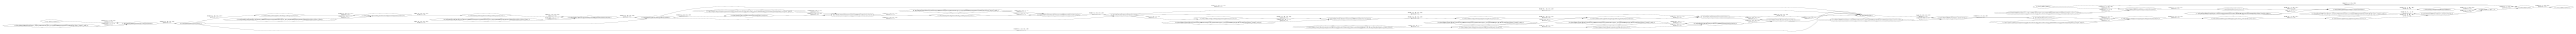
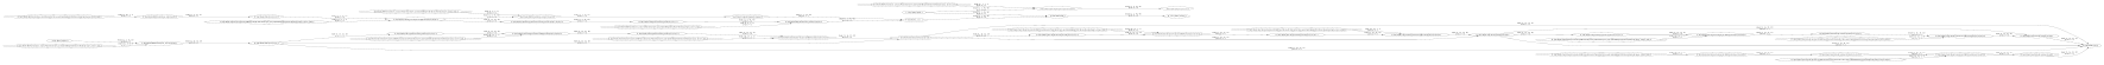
  strict digraph {
    fontname="JetBrains Mono"
    rankdir=LR
    node [fontname="JetBrains Mono" type=conv2d]
    edge [fontname="JetBrains Mono" style=solid]
    n1 [label="0 /nncf_model_binary_0" type=nncf_model_input]
    "9 SmallModel/NNCFConv2d[conv_input]/conv2d_0"
    "10 SmallModel/ReLU[relu]/relu_1" [type=relu]
    n4 [label="1 /nncf_model_model_1" type=nncf_model_input]
    "3 SmallModel/NNCFConv2d[conv_cubic1]/conv2d_0"
    "50 SmallModel/add_0" [type=add]
    "4 SmallModel/ReLU[relu]/relu_0" [type=relu]
    "51 /nncf_model_output_0" [type=nncf_model_output]
    "2 SmallModel/NNCFConv2d[conv_cubic1]/ModuleDict[pre_ops]/UpdateWeight[0]/BinaryMask[op]/apply_binary_mask_0" [type=apply_binary_mask]
    "6 SmallModel/NNCFConv2d[conv_cubic2]/conv2d_0"
    "7 SmallModel/Sigmoid[sigmoid]/sigmoid_0" [type=sigmoid]
    "5 SmallModel/NNCFConv2d[conv_cubic2]/ModuleDict[pre_ops]/UpdateWeight[0]/BinaryMask[op]/apply_binary_mask_0" [type=apply_binary_mask]
    "49 SmallModel/__mul___0" [type=__mul__]
    "8 SmallModel/NNCFConv2d[conv_input]/ModuleDict[pre_ops]/UpdateWeight[0]/BinaryMask[op]/apply_binary_mask_0" [type=apply_binary_mask]
    "11 SmallModel/SmallBlock[residual1]/ReLU[relu]/relu_0" [type=relu]
    "17 SmallModel/SmallBlock[residual1]/add_0" [type=add]
    "39 SmallModel/cat_0" [type=cat]
    "13 SmallModel/SmallBlock[residual1]/NNCFConv2d[conv1]/conv2d_0"
    "18 SmallModel/SmallBlock[residual2]/ReLU[relu]/relu_0" [type=relu]
    "24 SmallModel/SmallBlock[residual2]/add_0" [type=add]
    "41 SmallModel/NNCFConv2d[conv_mid]/conv2d_0"
    "14 SmallModel/SmallBlock[residual1]/ReLU[relu]/relu_1" [type=relu]
    "12 SmallModel/SmallBlock[residual1]/NNCFConv2d[conv1]/ModuleDict[pre_ops]/UpdateWeight[0]/BinaryMask[op]/apply_binary_mask_0" [type=apply_binary_mask]
    "16 SmallModel/SmallBlock[residual1]/NNCFConv2d[conv2]/conv2d_0"
    "15 SmallModel/SmallBlock[residual1]/NNCFConv2d[conv2]/ModuleDict[pre_ops]/UpdateWeight[0]/BinaryMask[op]/apply_binary_mask_0" [type=apply_binary_mask]
    "20 SmallModel/SmallBlock[residual2]/NNCFConv2d[conv1]/conv2d_0"
    "25 SmallModel/SmallBlock[residual3]/ReLU[relu]/relu_0" [type=relu]
    "31 SmallModel/SmallBlock[residual3]/add_0" [type=add]
    "21 SmallModel/SmallBlock[residual2]/ReLU[relu]/relu_1" [type=relu]
    "19 SmallModel/SmallBlock[residual2]/NNCFConv2d[conv1]/ModuleDict[pre_ops]/UpdateWeight[0]/BinaryMask[op]/apply_binary_mask_0" [type=apply_binary_mask]
    "23 SmallModel/SmallBlock[residual2]/NNCFConv2d[conv2]/conv2d_0"
    "22 SmallModel/SmallBlock[residual2]/NNCFConv2d[conv2]/ModuleDict[pre_ops]/UpdateWeight[0]/BinaryMask[op]/apply_binary_mask_0" [type=apply_binary_mask]
    "27 SmallModel/SmallBlock[residual3]/NNCFConv2d[conv1]/conv2d_0"
    "38 SmallModel/SmallBlock[residual4]/add_0" [type=add]
    "28 SmallModel/SmallBlock[residual3]/ReLU[relu]/relu_1" [type=relu]
    "26 SmallModel/SmallBlock[residual3]/NNCFConv2d[conv1]/ModuleDict[pre_ops]/UpdateWeight[0]/BinaryMask[op]/apply_binary_mask_0" [type=apply_binary_mask]
    "30 SmallModel/SmallBlock[residual3]/NNCFConv2d[conv2]/conv2d_0"
    "29 SmallModel/SmallBlock[residual3]/NNCFConv2d[conv2]/ModuleDict[pre_ops]/UpdateWeight[0]/BinaryMask[op]/apply_binary_mask_0" [type=apply_binary_mask]
    "35 SmallModel/SmallBlock[residual4]/ReLU[relu]/relu_1" [type=relu]
    "34 SmallModel/SmallBlock[residual4]/NNCFConv2d[conv1]/conv2d_0"
    "33 SmallModel/SmallBlock[residual4]/NNCFConv2d[conv1]/ModuleDict[pre_ops]/UpdateWeight[0]/BinaryMask[op]/apply_binary_mask_0" [type=apply_binary_mask]
    "37 SmallModel/SmallBlock[residual4]/NNCFConv2d[conv2]/conv2d_0"
    "36 SmallModel/SmallBlock[residual4]/NNCFConv2d[conv2]/ModuleDict[pre_ops]/UpdateWeight[0]/BinaryMask[op]/apply_binary_mask_0" [type=apply_binary_mask]
    "42 SmallModel/ReLU[relu]/relu_2" [type=relu]
    "40 SmallModel/NNCFConv2d[conv_mid]/ModuleDict[pre_ops]/UpdateWeight[0]/BinaryMask[op]/apply_binary_mask_0" [type=apply_binary_mask]
    "44 SmallModel/Sequential[upscale]/NNCFConv2d[0]/conv2d_0"
    "45 SmallModel/Sequential[upscale]/PixelShuffle[1]/pixel_shuffle_0" [type=pixel_shuffle]
    "43 SmallModel/Sequential[upscale]/NNCFConv2d[0]/ModuleDict[pre_ops]/UpdateWeight[0]/BinaryMask[op]/apply_binary_mask_0" [type=apply_binary_mask]
    "46 SmallModel/Sequential[upscale]/ReLU[2]/relu__0" [type=relu_]
    "48 SmallModel/NNCFConv2d[conv_output]/conv2d_0"
    "47 SmallModel/NNCFConv2d[conv_output]/ModuleDict[pre_ops]/UpdateWeight[0]/BinaryMask[op]/apply_binary_mask_0" [type=apply_binary_mask]
    n1 -> "9 SmallModel/NNCFConv2d[conv_input]/conv2d_0" [label="shape:(1, 3, 32, 32)\nports:0 -> 0"]
    "9 SmallModel/NNCFConv2d[conv_input]/conv2d_0" -> "10 SmallModel/ReLU[relu]/relu_1" [label="shape:(1, 16, 32, 32)\nports:0 -> 0"]
    "10 SmallModel/ReLU[relu]/relu_1" -> "11 SmallModel/SmallBlock[residual1]/ReLU[relu]/relu_0" [label="shape:(1, 16, 32, 32)\nports:0 -> 0"]
    "10 SmallModel/ReLU[relu]/relu_1" -> "17 SmallModel/SmallBlock[residual1]/add_0" [label="shape:(1, 16, 32, 32)\nports:0 -> 1"]
    "10 SmallModel/ReLU[relu]/relu_1" -> "39 SmallModel/cat_0" [label="shape:(1, 16, 32, 32)\nports:0 -> 0"]
    n4 -> "3 SmallModel/NNCFConv2d[conv_cubic1]/conv2d_0" [label="shape:(1, 3, 96, 96)\nports:0 -> 0"]
    n4 -> "50 SmallModel/add_0" [label="shape:(1, 3, 96, 96)\nports:0 -> 1"]
    "3 SmallModel/NNCFConv2d[conv_cubic1]/conv2d_0" -> "4 SmallModel/ReLU[relu]/relu_0" [label="shape:(1, 8, 96, 96)\nports:0 -> 0"]
    "50 SmallModel/add_0" -> "51 /nncf_model_output_0" [label="shape:(1, 3, 96, 96)\nports:0 -> 0"]
-   "4 SmallModel/ReLU[relu]/relu_0" -> "6 SmallModel/NNCFConv2d[conv_cubic2]/conv2d_0" [label="shape:(1, 8, 96, 96)\nports:0 -> 0"]
+   "44 SmallModel/Sequential[upscale]/NNCFConv2d[0]/conv2d_0" -> "6 SmallModel/NNCFConv2d[conv_cubic2]/conv2d_0" [label="shape:(1, 8, 96, 96)\nports:0 -> 0"]
    "2 SmallModel/NNCFConv2d[conv_cubic1]/ModuleDict[pre_ops]/UpdateWeight[0]/BinaryMask[op]/apply_binary_mask_0" -> "3 SmallModel/NNCFConv2d[conv_cubic1]/conv2d_0" [label="shape:(8, 3, 3, 3)\nports:0 -> 1"]
    "6 SmallModel/NNCFConv2d[conv_cubic2]/conv2d_0" -> "7 SmallModel/Sigmoid[sigmoid]/sigmoid_0" [label="shape:(1, 1, 96, 96)\nports:0 -> 0"]
    "7 SmallModel/Sigmoid[sigmoid]/sigmoid_0" -> "49 SmallModel/__mul___0" [label="shape:(1, 1, 96, 96)\nports:0 -> 1"]
    "5 SmallModel/NNCFConv2d[conv_cubic2]/ModuleDict[pre_ops]/UpdateWeight[0]/BinaryMask[op]/apply_binary_mask_0" -> "6 SmallModel/NNCFConv2d[conv_cubic2]/conv2d_0" [label="shape:(1, 8, 3, 3)\nports:0 -> 1"]
    "49 SmallModel/__mul___0" -> "50 SmallModel/add_0" [label="shape:(1, 3, 96, 96)\nports:0 -> 0"]
    "8 SmallModel/NNCFConv2d[conv_input]/ModuleDict[pre_ops]/UpdateWeight[0]/BinaryMask[op]/apply_binary_mask_0" -> "9 SmallModel/NNCFConv2d[conv_input]/conv2d_0" [label="shape:(16, 3, 3, 3)\nports:0 -> 1"]
    "11 SmallModel/SmallBlock[residual1]/ReLU[relu]/relu_0" -> "13 SmallModel/SmallBlock[residual1]/NNCFConv2d[conv1]/conv2d_0" [label="shape:(1, 16, 32, 32)\nports:0 -> 0"]
    "17 SmallModel/SmallBlock[residual1]/add_0" -> "39 SmallModel/cat_0" [label="shape:(1, 16, 32, 32)\nports:0 -> 1"]
    "17 SmallModel/SmallBlock[residual1]/add_0" -> "18 SmallModel/SmallBlock[residual2]/ReLU[relu]/relu_0" [label="shape:(1, 16, 32, 32)\nports:0 -> 0"]
    "17 SmallModel/SmallBlock[residual1]/add_0" -> "24 SmallModel/SmallBlock[residual2]/add_0" [label="shape:(1, 16, 32, 32)\nports:0 -> 1"]
-   "39 SmallModel/cat_0" -> "41 SmallModel/NNCFConv2d[conv_mid]/conv2d_0" [label="shape:(1, 80, 32, 32)\nports:0 -> 0"]
    "13 SmallModel/SmallBlock[residual1]/NNCFConv2d[conv1]/conv2d_0" -> "14 SmallModel/SmallBlock[residual1]/ReLU[relu]/relu_1" [label="shape:(1, 16, 32, 32)\nports:0 -> 0"]
    "18 SmallModel/SmallBlock[residual2]/ReLU[relu]/relu_0" -> "20 SmallModel/SmallBlock[residual2]/NNCFConv2d[conv1]/conv2d_0" [label="shape:(1, 16, 32, 32)\nports:0 -> 0"]
    "24 SmallModel/SmallBlock[residual2]/add_0" -> "39 SmallModel/cat_0" [label="shape:(1, 16, 32, 32)\nports:0 -> 2"]
    "24 SmallModel/SmallBlock[residual2]/add_0" -> "25 SmallModel/SmallBlock[residual3]/ReLU[relu]/relu_0" [label="shape:(1, 16, 32, 32)\nports:0 -> 0"]
    "24 SmallModel/SmallBlock[residual2]/add_0" -> "31 SmallModel/SmallBlock[residual3]/add_0" [label="shape:(1, 16, 32, 32)\nports:0 -> 1"]
    "41 SmallModel/NNCFConv2d[conv_mid]/conv2d_0" -> "42 SmallModel/ReLU[relu]/relu_2" [label="shape:(1, 8, 32, 32)\nports:0 -> 0"]
    "14 SmallModel/SmallBlock[residual1]/ReLU[relu]/relu_1" -> "16 SmallModel/SmallBlock[residual1]/NNCFConv2d[conv2]/conv2d_0" [label="shape:(1, 16, 32, 32)\nports:0 -> 0"]
    "12 SmallModel/SmallBlock[residual1]/NNCFConv2d[conv1]/ModuleDict[pre_ops]/UpdateWeight[0]/BinaryMask[op]/apply_binary_mask_0" -> "13 SmallModel/SmallBlock[residual1]/NNCFConv2d[conv1]/conv2d_0" [label="shape:(16, 16, 3, 3)\nports:0 -> 1"]
    "16 SmallModel/SmallBlock[residual1]/NNCFConv2d[conv2]/conv2d_0" -> "17 SmallModel/SmallBlock[residual1]/add_0" [label="shape:(1, 16, 32, 32)\nports:0 -> 0"]
    "15 SmallModel/SmallBlock[residual1]/NNCFConv2d[conv2]/ModuleDict[pre_ops]/UpdateWeight[0]/BinaryMask[op]/apply_binary_mask_0" -> "16 SmallModel/SmallBlock[residual1]/NNCFConv2d[conv2]/conv2d_0" [label="shape:(16, 16, 3, 3)\nports:0 -> 1"]
    "20 SmallModel/SmallBlock[residual2]/NNCFConv2d[conv1]/conv2d_0" -> "21 SmallModel/SmallBlock[residual2]/ReLU[relu]/relu_1" [label="shape:(1, 16, 32, 32)\nports:0 -> 0"]
    "25 SmallModel/SmallBlock[residual3]/ReLU[relu]/relu_0" -> "27 SmallModel/SmallBlock[residual3]/NNCFConv2d[conv1]/conv2d_0" [label="shape:(1, 16, 32, 32)\nports:0 -> 0"]
    "31 SmallModel/SmallBlock[residual3]/add_0" -> "39 SmallModel/cat_0" [label="shape:(1, 16, 32, 32)\nports:0 -> 3"]
-   "31 SmallModel/SmallBlock[residual3]/add_0" -> "38 SmallModel/SmallBlock[residual4]/add_0" [label="shape:(1, 16, 32, 32)\nports:0 -> 1"]
    "21 SmallModel/SmallBlock[residual2]/ReLU[relu]/relu_1" -> "23 SmallModel/SmallBlock[residual2]/NNCFConv2d[conv2]/conv2d_0" [label="shape:(1, 16, 32, 32)\nports:0 -> 0"]
    "19 SmallModel/SmallBlock[residual2]/NNCFConv2d[conv1]/ModuleDict[pre_ops]/UpdateWeight[0]/BinaryMask[op]/apply_binary_mask_0" -> "20 SmallModel/SmallBlock[residual2]/NNCFConv2d[conv1]/conv2d_0" [label="shape:(16, 16, 3, 3)\nports:0 -> 1"]
    "23 SmallModel/SmallBlock[residual2]/NNCFConv2d[conv2]/conv2d_0" -> "24 SmallModel/SmallBlock[residual2]/add_0" [label="shape:(1, 16, 32, 32)\nports:0 -> 0"]
    "22 SmallModel/SmallBlock[residual2]/NNCFConv2d[conv2]/ModuleDict[pre_ops]/UpdateWeight[0]/BinaryMask[op]/apply_binary_mask_0" -> "23 SmallModel/SmallBlock[residual2]/NNCFConv2d[conv2]/conv2d_0" [label="shape:(16, 16, 3, 3)\nports:0 -> 1"]
    "27 SmallModel/SmallBlock[residual3]/NNCFConv2d[conv1]/conv2d_0" -> "28 SmallModel/SmallBlock[residual3]/ReLU[relu]/relu_1" [label="shape:(1, 16, 32, 32)\nports:0 -> 0"]
    "38 SmallModel/SmallBlock[residual4]/add_0" -> "39 SmallModel/cat_0" [label="shape:(1, 16, 32, 32)\nports:0 -> 4"]
    "28 SmallModel/SmallBlock[residual3]/ReLU[relu]/relu_1" -> "30 SmallModel/SmallBlock[residual3]/NNCFConv2d[conv2]/conv2d_0" [label="shape:(1, 16, 32, 32)\nports:0 -> 0"]
    "26 SmallModel/SmallBlock[residual3]/NNCFConv2d[conv1]/ModuleDict[pre_ops]/UpdateWeight[0]/BinaryMask[op]/apply_binary_mask_0" -> "27 SmallModel/SmallBlock[residual3]/NNCFConv2d[conv1]/conv2d_0" [label="shape:(16, 16, 3, 3)\nports:0 -> 1"]
    "30 SmallModel/SmallBlock[residual3]/NNCFConv2d[conv2]/conv2d_0" -> "31 SmallModel/SmallBlock[residual3]/add_0" [label="shape:(1, 16, 32, 32)\nports:0 -> 0"]
    "29 SmallModel/SmallBlock[residual3]/NNCFConv2d[conv2]/ModuleDict[pre_ops]/UpdateWeight[0]/BinaryMask[op]/apply_binary_mask_0" -> "30 SmallModel/SmallBlock[residual3]/NNCFConv2d[conv2]/conv2d_0" [label="shape:(16, 16, 3, 3)\nports:0 -> 1"]
    "35 SmallModel/SmallBlock[residual4]/ReLU[relu]/relu_1" -> "37 SmallModel/SmallBlock[residual4]/NNCFConv2d[conv2]/conv2d_0" [label="shape:(1, 16, 32, 32)\nports:0 -> 0"]
    "34 SmallModel/SmallBlock[residual4]/NNCFConv2d[conv1]/conv2d_0" -> "35 SmallModel/SmallBlock[residual4]/ReLU[relu]/relu_1" [label="shape:(1, 16, 32, 32)\nports:0 -> 0"]
    "33 SmallModel/SmallBlock[residual4]/NNCFConv2d[conv1]/ModuleDict[pre_ops]/UpdateWeight[0]/BinaryMask[op]/apply_binary_mask_0" -> "34 SmallModel/SmallBlock[residual4]/NNCFConv2d[conv1]/conv2d_0" [label="shape:(16, 16, 3, 3)\nports:0 -> 1"]
    "37 SmallModel/SmallBlock[residual4]/NNCFConv2d[conv2]/conv2d_0" -> "38 SmallModel/SmallBlock[residual4]/add_0" [label="shape:(1, 16, 32, 32)\nports:0 -> 0"]
    "36 SmallModel/SmallBlock[residual4]/NNCFConv2d[conv2]/ModuleDict[pre_ops]/UpdateWeight[0]/BinaryMask[op]/apply_binary_mask_0" -> "37 SmallModel/SmallBlock[residual4]/NNCFConv2d[conv2]/conv2d_0" [label="shape:(16, 16, 3, 3)\nports:0 -> 1"]
    "42 SmallModel/ReLU[relu]/relu_2" -> "44 SmallModel/Sequential[upscale]/NNCFConv2d[0]/conv2d_0" [label="shape:(1, 8, 32, 32)\nports:0 -> 0"]
    "40 SmallModel/NNCFConv2d[conv_mid]/ModuleDict[pre_ops]/UpdateWeight[0]/BinaryMask[op]/apply_binary_mask_0" -> "41 SmallModel/NNCFConv2d[conv_mid]/conv2d_0" [label="shape:(8, 80, 3, 3)\nports:0 -> 1"]
    "44 SmallModel/Sequential[upscale]/NNCFConv2d[0]/conv2d_0" -> "45 SmallModel/Sequential[upscale]/PixelShuffle[1]/pixel_shuffle_0" [label="shape:(1, 72, 32, 32)\nports:0 -> 0"]
    "45 SmallModel/Sequential[upscale]/PixelShuffle[1]/pixel_shuffle_0" -> "46 SmallModel/Sequential[upscale]/ReLU[2]/relu__0" [label="shape:(1, 8, 96, 96)\nports:0 -> 0"]
    "43 SmallModel/Sequential[upscale]/NNCFConv2d[0]/ModuleDict[pre_ops]/UpdateWeight[0]/BinaryMask[op]/apply_binary_mask_0" -> "44 SmallModel/Sequential[upscale]/NNCFConv2d[0]/conv2d_0" [label="shape:(72, 8, 3, 3)\nports:0 -> 1"]
    "46 SmallModel/Sequential[upscale]/ReLU[2]/relu__0" -> "48 SmallModel/NNCFConv2d[conv_output]/conv2d_0" [label="shape:(1, 8, 96, 96)\nports:0 -> 0"]
    "48 SmallModel/NNCFConv2d[conv_output]/conv2d_0" -> "49 SmallModel/__mul___0" [label="shape:(1, 3, 96, 96)\nports:0 -> 0"]
    "47 SmallModel/NNCFConv2d[conv_output]/ModuleDict[pre_ops]/UpdateWeight[0]/BinaryMask[op]/apply_binary_mask_0" -> "48 SmallModel/NNCFConv2d[conv_output]/conv2d_0" [label="shape:(3, 8, 3, 3)\nports:0 -> 1"]
  }
